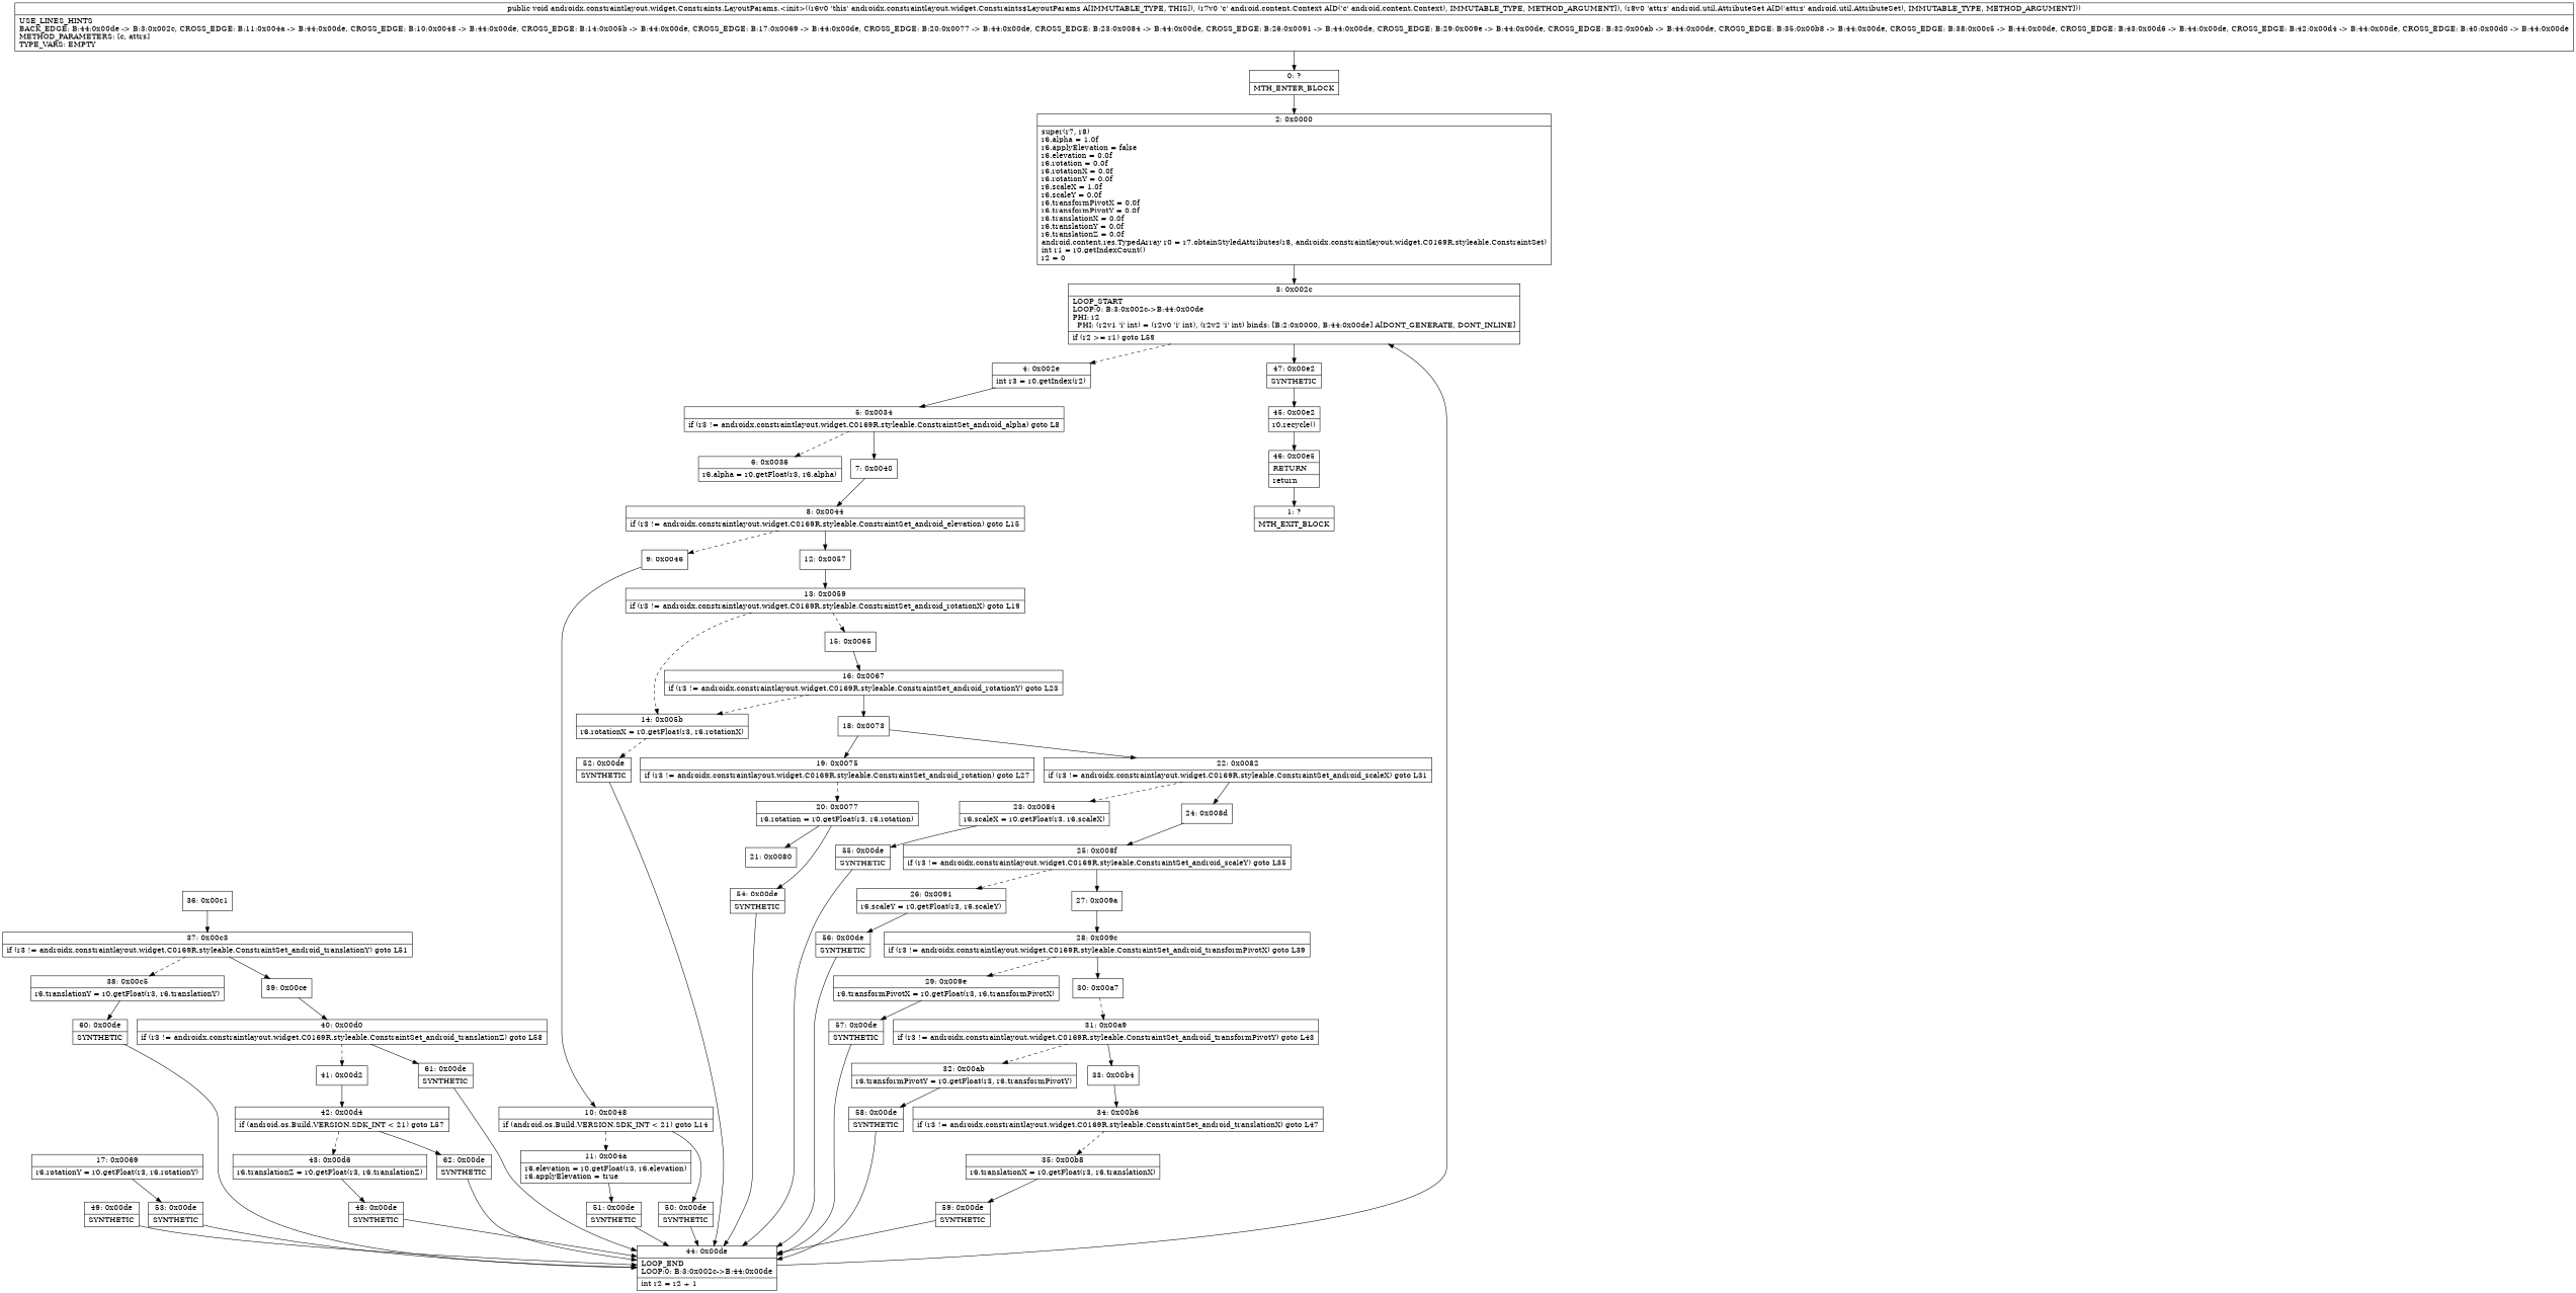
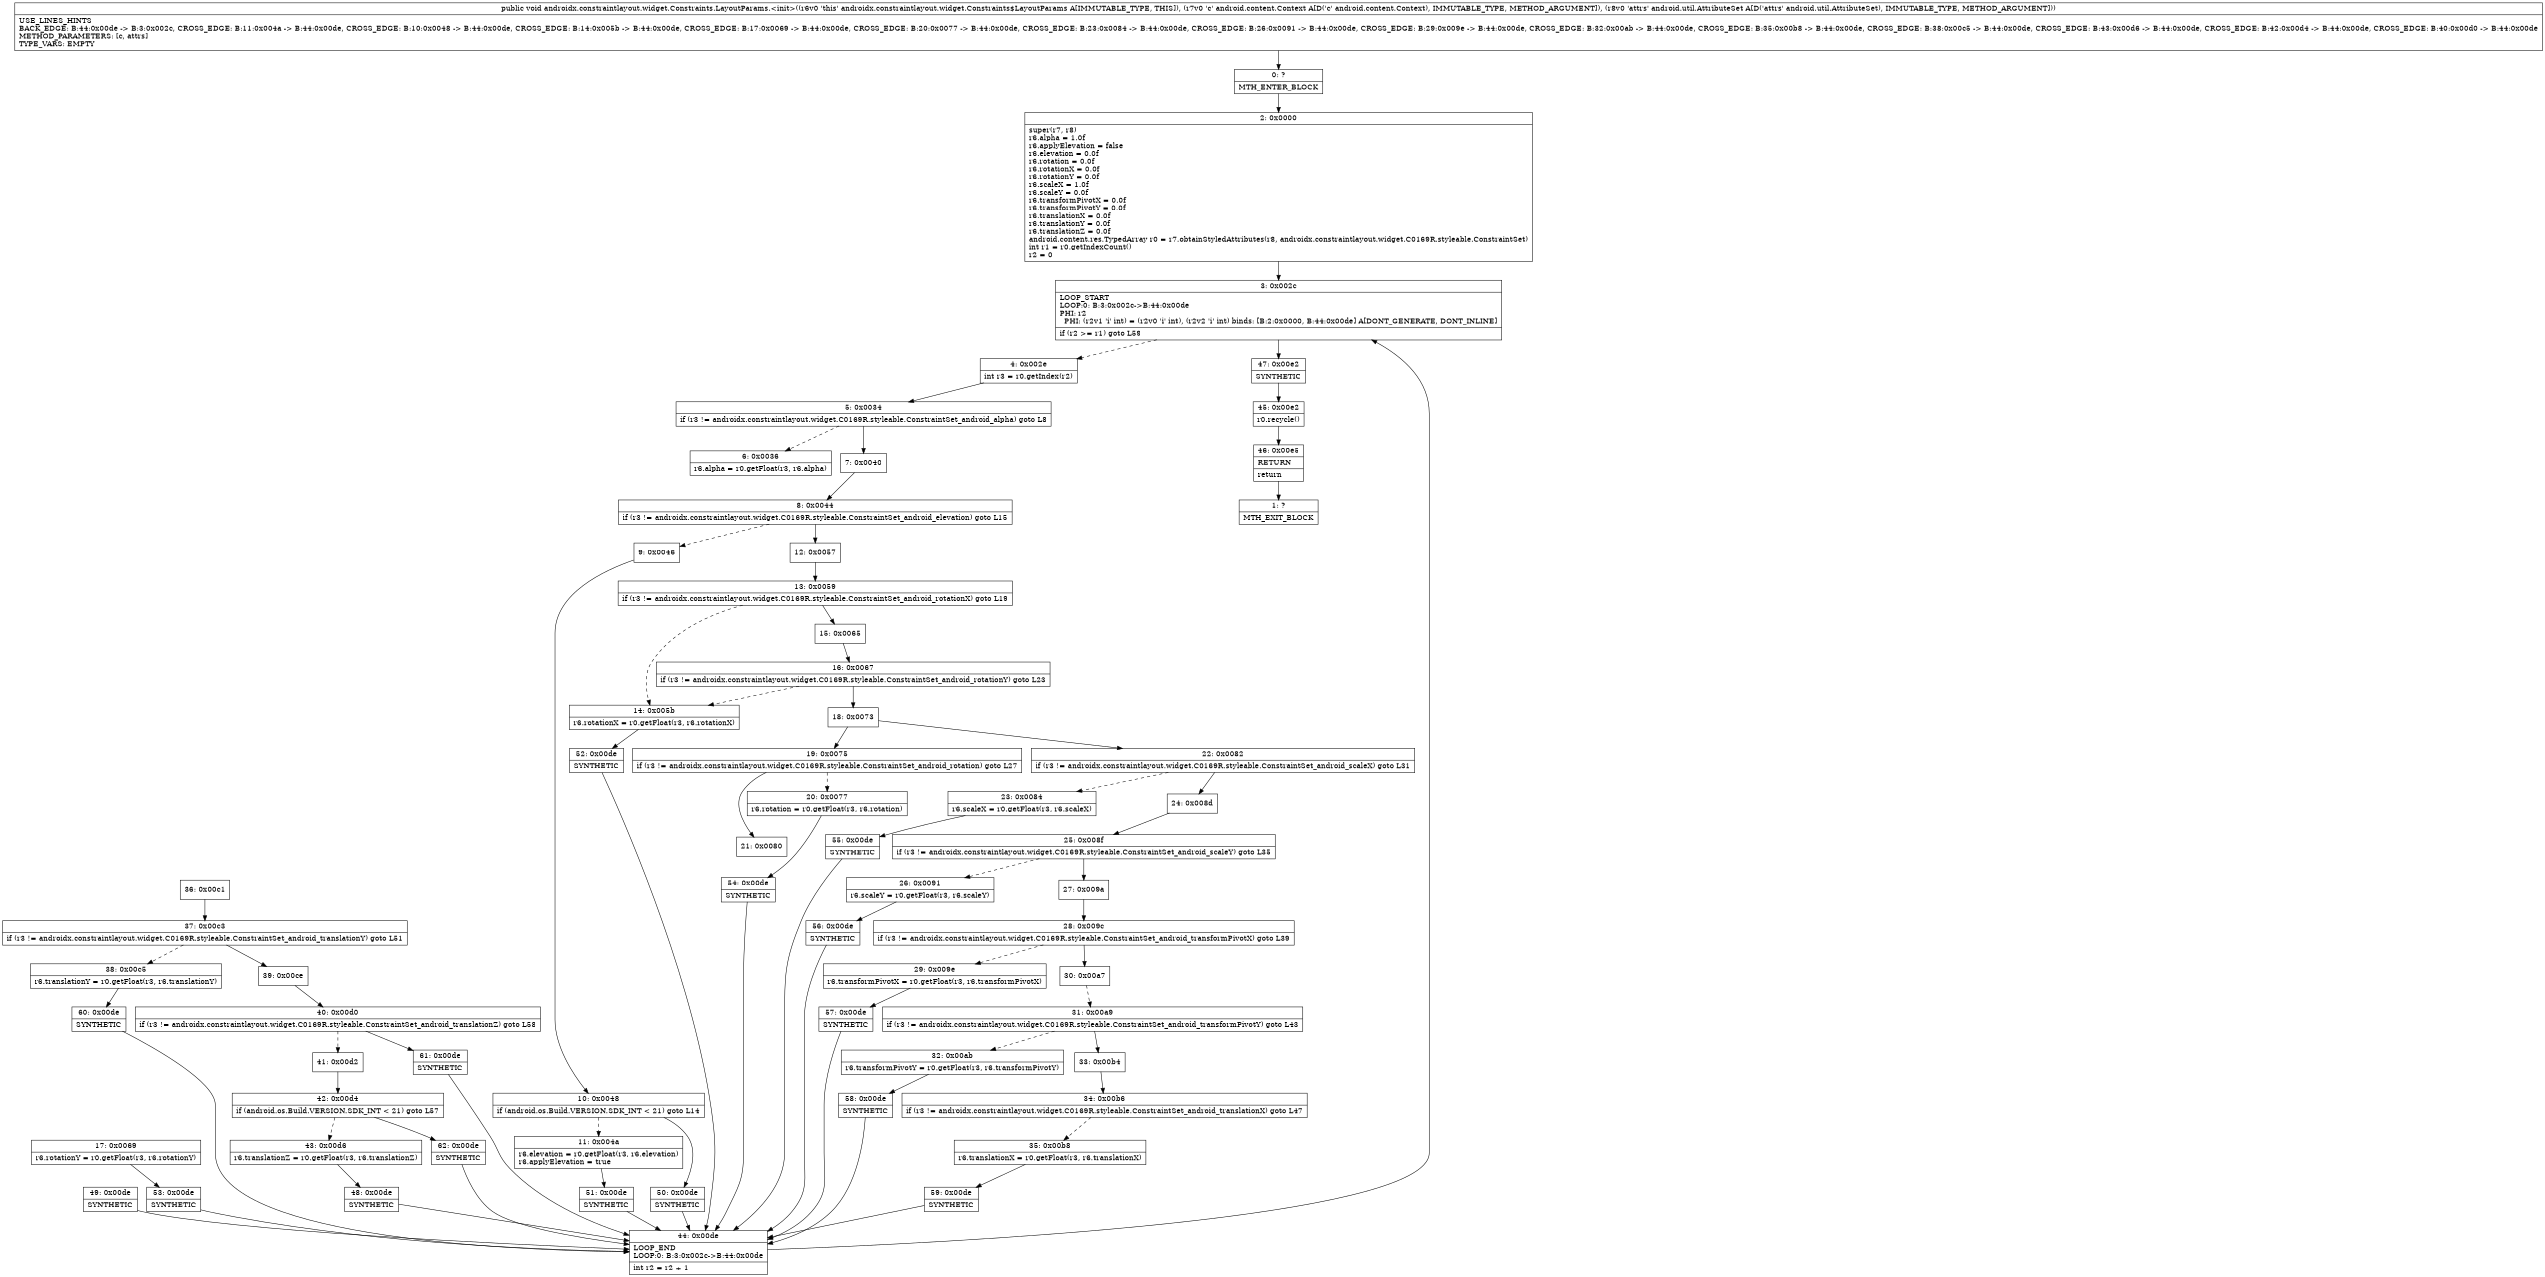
  digraph {
    node [shape=record]
    n1 [label="{0\:\ ?|MTH_ENTER_BLOCK\l}"]
    n2 [label="{2\:\ 0x0000|super(r7, r8)\lr6.alpha = 1.0f\lr6.applyElevation = false\lr6.elevation = 0.0f\lr6.rotation = 0.0f\lr6.rotationX = 0.0f\lr6.rotationY = 0.0f\lr6.scaleX = 1.0f\lr6.scaleY = 0.0f\lr6.transformPivotX = 0.0f\lr6.transformPivotY = 0.0f\lr6.translationX = 0.0f\lr6.translationY = 0.0f\lr6.translationZ = 0.0f\landroid.content.res.TypedArray r0 = r7.obtainStyledAttributes(r8, androidx.constraintlayout.widget.C0169R.styleable.ConstraintSet)\lint r1 = r0.getIndexCount()\lr2 = 0\l}"]
    n3 [label="{3\:\ 0x002c|LOOP_START\lLOOP:0: B:3:0x002c\-\>B:44:0x00de\lPHI: r2 \l  PHI: (r2v1 'i' int) = (r2v0 'i' int), (r2v2 'i' int) binds: [B:2:0x0000, B:44:0x00de] A[DONT_GENERATE, DONT_INLINE]\l|if (r2 \>= r1) goto L59\l}"]
    n4 [label="{4\:\ 0x002e|int r3 = r0.getIndex(r2)\l}"]
    n5 [label="{47\:\ 0x00e2|SYNTHETIC\l}"]
    n6 [label="{5\:\ 0x0034|if (r3 != androidx.constraintlayout.widget.C0169R.styleable.ConstraintSet_android_alpha) goto L8\l}"]
    n7 [label="{45\:\ 0x00e2|r0.recycle()\l}"]
    n8 [label="{6\:\ 0x0036|r6.alpha = r0.getFloat(r3, r6.alpha)\l}"]
    n9 [label="{7\:\ 0x0040}"]
    n10 [label="{8\:\ 0x0044|if (r3 != androidx.constraintlayout.widget.C0169R.styleable.ConstraintSet_android_elevation) goto L15\l}"]
    n11 [label="{49\:\ 0x00de|SYNTHETIC\l}"]
    n12 [label="{44\:\ 0x00de|LOOP_END\lLOOP:0: B:3:0x002c\-\>B:44:0x00de\l|int r2 = r2 + 1\l}"]
    n13 [label="{9\:\ 0x0046}"]
    n14 [label="{12\:\ 0x0057}"]
    n15 [label="{10\:\ 0x0048|if (android.os.Build.VERSION.SDK_INT \< 21) goto L14\l}"]
    n16 [label="{13\:\ 0x0059|if (r3 != androidx.constraintlayout.widget.C0169R.styleable.ConstraintSet_android_rotationX) goto L19\l}"]
    n17 [label="{11\:\ 0x004a|r6.elevation = r0.getFloat(r3, r6.elevation)\lr6.applyElevation = true\l}"]
    n18 [label="{50\:\ 0x00de|SYNTHETIC\l}"]
    n19 [label="{51\:\ 0x00de|SYNTHETIC\l}"]
    n20 [label="{14\:\ 0x005b|r6.rotationX = r0.getFloat(r3, r6.rotationX)\l}"]
    n21 [label="{15\:\ 0x0065}"]
    n22 [label="{52\:\ 0x00de|SYNTHETIC\l}"]
    n23 [label="{16\:\ 0x0067|if (r3 != androidx.constraintlayout.widget.C0169R.styleable.ConstraintSet_android_rotationY) goto L23\l}"]
    n24 [label="{18\:\ 0x0073}"]
    n25 [label="{17\:\ 0x0069|r6.rotationY = r0.getFloat(r3, r6.rotationY)\l}"]
    n26 [label="{53\:\ 0x00de|SYNTHETIC\l}"]
    n27 [label="{19\:\ 0x0075|if (r3 != androidx.constraintlayout.widget.C0169R.styleable.ConstraintSet_android_rotation) goto L27\l}"]
    n28 [label="{22\:\ 0x0082|if (r3 != androidx.constraintlayout.widget.C0169R.styleable.ConstraintSet_android_scaleX) goto L31\l}"]
    n29 [label="{20\:\ 0x0077|r6.rotation = r0.getFloat(r3, r6.rotation)\l}"]
    n30 [label="{21\:\ 0x0080}"]
    n31 [label="{54\:\ 0x00de|SYNTHETIC\l}"]
    n32 [label="{23\:\ 0x0084|r6.scaleX = r0.getFloat(r3, r6.scaleX)\l}"]
    n33 [label="{24\:\ 0x008d}"]
    n34 [label="{55\:\ 0x00de|SYNTHETIC\l}"]
    n35 [label="{25\:\ 0x008f|if (r3 != androidx.constraintlayout.widget.C0169R.styleable.ConstraintSet_android_scaleY) goto L35\l}"]
    n36 [label="{26\:\ 0x0091|r6.scaleY = r0.getFloat(r3, r6.scaleY)\l}"]
    n37 [label="{27\:\ 0x009a}"]
    n38 [label="{56\:\ 0x00de|SYNTHETIC\l}"]
    n39 [label="{28\:\ 0x009c|if (r3 != androidx.constraintlayout.widget.C0169R.styleable.ConstraintSet_android_transformPivotX) goto L39\l}"]
    n40 [label="{29\:\ 0x009e|r6.transformPivotX = r0.getFloat(r3, r6.transformPivotX)\l}"]
    n41 [label="{30\:\ 0x00a7}"]
    n42 [label="{57\:\ 0x00de|SYNTHETIC\l}"]
    n43 [label="{31\:\ 0x00a9|if (r3 != androidx.constraintlayout.widget.C0169R.styleable.ConstraintSet_android_transformPivotY) goto L43\l}"]
    n44 [label="{32\:\ 0x00ab|r6.transformPivotY = r0.getFloat(r3, r6.transformPivotY)\l}"]
    n45 [label="{33\:\ 0x00b4}"]
    n46 [label="{58\:\ 0x00de|SYNTHETIC\l}"]
    n47 [label="{34\:\ 0x00b6|if (r3 != androidx.constraintlayout.widget.C0169R.styleable.ConstraintSet_android_translationX) goto L47\l}"]
    n48 [label="{35\:\ 0x00b8|r6.translationX = r0.getFloat(r3, r6.translationX)\l}"]
    n49 [label="{59\:\ 0x00de|SYNTHETIC\l}"]
    n50 [label="{36\:\ 0x00c1}"]
    n51 [label="{37\:\ 0x00c3|if (r3 != androidx.constraintlayout.widget.C0169R.styleable.ConstraintSet_android_translationY) goto L51\l}"]
    n52 [label="{38\:\ 0x00c5|r6.translationY = r0.getFloat(r3, r6.translationY)\l}"]
    n53 [label="{39\:\ 0x00ce}"]
    n54 [label="{60\:\ 0x00de|SYNTHETIC\l}"]
    n55 [label="{40\:\ 0x00d0|if (r3 != androidx.constraintlayout.widget.C0169R.styleable.ConstraintSet_android_translationZ) goto L58\l}"]
    n56 [label="{41\:\ 0x00d2}"]
    n57 [label="{61\:\ 0x00de|SYNTHETIC\l}"]
    n58 [label="{42\:\ 0x00d4|if (android.os.Build.VERSION.SDK_INT \< 21) goto L57\l}"]
    n59 [label="{43\:\ 0x00d6|r6.translationZ = r0.getFloat(r3, r6.translationZ)\l}"]
    n60 [label="{62\:\ 0x00de|SYNTHETIC\l}"]
    n61 [label="{48\:\ 0x00de|SYNTHETIC\l}"]
    n62 [label="{46\:\ 0x00e5|RETURN\l|return\l}"]
    n63 [label="{1\:\ ?|MTH_EXIT_BLOCK\l}"]
    n64 [label="{public void androidx.constraintlayout.widget.Constraints.LayoutParams.\<init\>((r6v0 'this' androidx.constraintlayout.widget.Constraints$LayoutParams A[IMMUTABLE_TYPE, THIS]), (r7v0 'c' android.content.Context A[D('c' android.content.Context), IMMUTABLE_TYPE, METHOD_ARGUMENT]), (r8v0 'attrs' android.util.AttributeSet A[D('attrs' android.util.AttributeSet), IMMUTABLE_TYPE, METHOD_ARGUMENT]))  | USE_LINES_HINTS\lBACK_EDGE: B:44:0x00de \-\> B:3:0x002c, CROSS_EDGE: B:11:0x004a \-\> B:44:0x00de, CROSS_EDGE: B:10:0x0048 \-\> B:44:0x00de, CROSS_EDGE: B:14:0x005b \-\> B:44:0x00de, CROSS_EDGE: B:17:0x0069 \-\> B:44:0x00de, CROSS_EDGE: B:20:0x0077 \-\> B:44:0x00de, CROSS_EDGE: B:23:0x0084 \-\> B:44:0x00de, CROSS_EDGE: B:26:0x0091 \-\> B:44:0x00de, CROSS_EDGE: B:29:0x009e \-\> B:44:0x00de, CROSS_EDGE: B:32:0x00ab \-\> B:44:0x00de, CROSS_EDGE: B:35:0x00b8 \-\> B:44:0x00de, CROSS_EDGE: B:38:0x00c5 \-\> B:44:0x00de, CROSS_EDGE: B:43:0x00d6 \-\> B:44:0x00de, CROSS_EDGE: B:42:0x00d4 \-\> B:44:0x00de, CROSS_EDGE: B:40:0x00d0 \-\> B:44:0x00de\lMETHOD_PARAMETERS: [c, attrs]\lTYPE_VARS: EMPTY\l}"]
    n1 -> n2
    n2 -> n3
    n3 -> n4 [style=dashed]
    n3 -> n5
    n4 -> n6
    n5 -> n7
    n6 -> n8 [style=dashed]
    n6 -> n9
    n7 -> n62
    n9 -> n10
    n10 -> n13 [style=dashed]
    n10 -> n14
    n11 -> n12
    n12 -> n3
    n13 -> n15
    n14 -> n16
    n15 -> n17 [style=dashed]
    n15 -> n18
    n16 -> n20 [style=dashed]
-   n16 -> n21 [style=dashed]
+   n16 -> n21
    n17 -> n19
    n18 -> n12
    n19 -> n12
-   n20 -> n22 [style=dashed]
+   n20 -> n22
    n21 -> n23
    n22 -> n12
    n23 -> n20 [style=dashed]
    n23 -> n24
    n24 -> n27
    n24 -> n28
    n25 -> n26
    n26 -> n12
    n27 -> n29 [style=dashed]
-   n29 -> n30
+   n27 -> n30
    n28 -> n32 [style=dashed]
    n28 -> n33
    n29 -> n31
    n31 -> n12
    n32 -> n34
    n33 -> n35
    n34 -> n12
    n35 -> n36 [style=dashed]
    n35 -> n37
    n36 -> n38
    n37 -> n39
    n38 -> n12
    n39 -> n40 [style=dashed]
    n39 -> n41
    n40 -> n42
    n41 -> n43 [style=dashed]
    n42 -> n12
    n43 -> n44 [style=dashed]
    n43 -> n45
    n44 -> n46
    n45 -> n47
    n46 -> n12
    n47 -> n48 [style=dashed]
    n48 -> n49
    n49 -> n12
    n50 -> n51
    n51 -> n52 [style=dashed]
    n51 -> n53
    n52 -> n54
    n53 -> n55
    n54 -> n12
    n55 -> n56 [style=dashed]
    n55 -> n57
    n56 -> n58
    n57 -> n12
    n58 -> n59 [style=dashed]
    n58 -> n60
    n59 -> n61
    n60 -> n12
    n61 -> n12
    n62 -> n63
    n64 -> n1
  }
